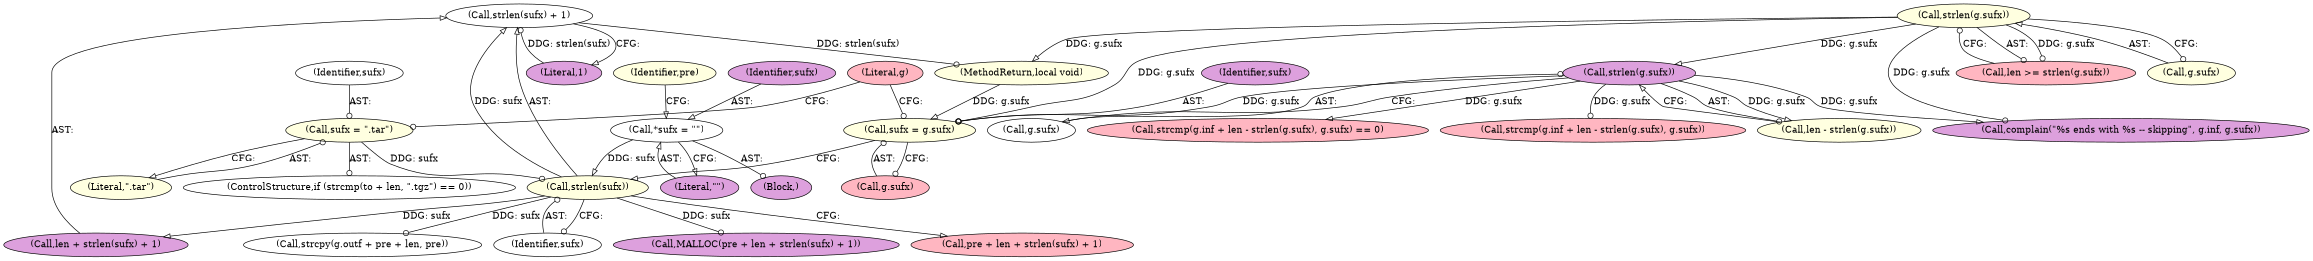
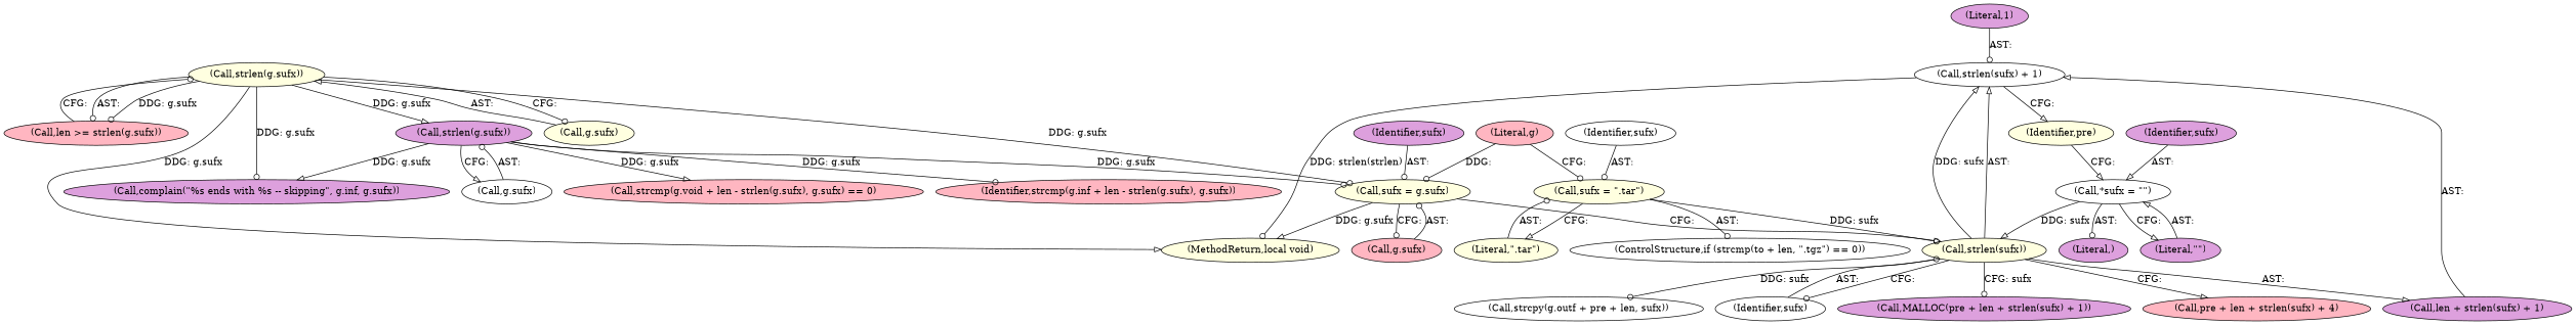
  digraph {
    node [fillcolor=plum style=filled]
    edge [arrowhead=odot]
    n1 [fillcolor=white label="(Call,strlen(sufx) + 1)"]
    n2 [label="(Literal,1)"]
    n3 [fillcolor=lightyellow label="(MethodReturn,local void)"]
    n4 [label="(Call,len + strlen(sufx) + 1)"]
    n5 [fillcolor=lightyellow label="(Call,strlen(sufx))"]
    n6 [fillcolor=white label="(Identifier,sufx)"]
-   n7 [fillcolor=white label="(Call,strcpy(g.outf + pre + len, pre))"]
+   n7 [fillcolor=white label="(Call,strcpy(g.outf + pre + len, sufx))"]
    n8 [label="(Call,MALLOC(pre + len + strlen(sufx) + 1))"]
-   n9 [fillcolor=lightpink label="(Call,pre + len + strlen(sufx) + 1)"]
+   n9 [fillcolor=lightpink label="(Call,pre + len + strlen(sufx) + 4)"]
    n10 [fillcolor=lightyellow label="(Call,sufx = \".tar\")"]
    n11 [fillcolor=white label="(ControlStructure,if (strcmp(to + len, \".tgz\") == 0))"]
    n12 [fillcolor=lightyellow label="(Literal,\".tar\")"]
    n13 [fillcolor=white label="(Call,*sufx = \"\")"]
    n14 [label="(Literal,\"\")"]
-   n15 [label="(Block,)"]
+   n15 [label="(Literal,)"]
    n16 [fillcolor=lightyellow label="(Call,sufx = g.sufx)"]
    n17 [fillcolor=lightpink label="(Call,g.sufx)"]
    n18 [fillcolor=lightyellow label="(Call,strlen(g.sufx))"]
    n19 [label="(Call,strlen(g.sufx))"]
    n20 [fillcolor=lightpink label="(Call,len >= strlen(g.sufx))"]
    n21 [label="(Call,complain(\"%s ends with %s -- skipping\", g.inf, g.sufx))"]
    n22 [fillcolor=lightyellow label="(Call,g.sufx)"]
-   n23 [fillcolor=lightpink label="(Call,strcmp(g.inf + len - strlen(g.sufx), g.sufx) == 0)"]
-   n24 [fillcolor=lightpink label="(Call,strcmp(g.inf + len - strlen(g.sufx), g.sufx))"]
+   n23 [fillcolor=lightpink label="(Call,strcmp(g.void + len - strlen(g.sufx), g.sufx) == 0)"]
+   n24 [fillcolor=lightpink label="(Identifier,strcmp(g.inf + len - strlen(g.sufx), g.sufx))"]
    n25 [fillcolor=white label="(Call,g.sufx)"]
-   n26 [fillcolor=lightyellow label="(Call,len - strlen(g.sufx))"]
    n27 [fillcolor=lightyellow label="(Identifier,pre)"]
    n28 [fillcolor=white label="(Identifier,sufx)"]
    n29 [fillcolor=lightpink label="(Literal,g)"]
    n30 [label="(Identifier,sufx)"]
    n31 [label="(Identifier,sufx)"]
-   n1 -> n2 [arrowhead=onormal label="CFG: "]
-   n1 -> n3 [label="DDG: strlen(sufx)"]
-   n2 -> n1 [label="DDG: strlen(sufx)"]
+   n1 -> n27 [arrowhead=onormal label="CFG: "]
+   n1 -> n3 [label="DDG: strlen(strlen)"]
+   n2 -> n1 [label="AST: "]
    n4 -> n1 [arrowhead=onormal label="AST: "]
    n5 -> n1 [arrowhead=onormal label="AST: "]
    n5 -> n1 [arrowhead=onormal label="DDG: sufx"]
-   n5 -> n4 [arrowhead=onormal label="DDG: sufx"]
+   n5 -> n4 [arrowhead=onormal label="AST: "]
    n5 -> n6 [label="CFG: "]
    n5 -> n7 [label="DDG: sufx"]
-   n5 -> n8 [label="DDG: sufx"]
+   n5 -> n8 [label="CFG: sufx"]
    n5 -> n9 [arrowhead=onormal label="CFG: "]
    n6 -> n5 [label="AST: "]
    n10 -> n5 [label="DDG: sufx"]
    n10 -> n11 [label="AST: "]
    n10 -> n12 [arrowhead=onormal label="CFG: "]
    n12 -> n10 [label="AST: "]
    n13 -> n5 [arrowhead=onormal label="DDG: sufx"]
    n13 -> n14 [arrowhead=onormal label="CFG: "]
    n13 -> n15 [label="AST: "]
    n14 -> n13 [arrowhead=onormal label="AST: "]
-   n3 -> n16 [arrowhead=onormal label="DDG: g.sufx"]
+   n16 -> n3 [arrowhead=onormal label="DDG: g.sufx"]
    n16 -> n5 [arrowhead=onormal label="CFG: "]
    n16 -> n17 [label="CFG: "]
    n17 -> n16 [label="AST: "]
    n18 -> n3 [arrowhead=onormal label="DDG: g.sufx"]
    n18 -> n16 [label="DDG: g.sufx"]
    n18 -> n19 [arrowhead=onormal label="DDG: g.sufx"]
    n18 -> n20 [label="AST: "]
    n18 -> n20 [label="DDG: g.sufx"]
    n18 -> n21 [label="DDG: g.sufx"]
    n18 -> n22 [label="CFG: "]
    n19 -> n16 [label="DDG: g.sufx"]
    n19 -> n21 [arrowhead=onormal label="DDG: g.sufx"]
    n19 -> n23 [arrowhead=onormal label="DDG: g.sufx"]
    n19 -> n24 [label="DDG: g.sufx"]
    n19 -> n25 [arrowhead=onormal label="CFG: "]
-   n19 -> n26 [label="AST: "]
-   n19 -> n26 [arrowhead=onormal label="DDG: g.sufx"]
    n20 -> n18 [label="CFG: "]
    n22 -> n18 [arrowhead=onormal label="AST: "]
    n25 -> n19 [label="AST: "]
-   n26 -> n19 [arrowhead=onormal label="CFG: "]
    n27 -> n13 [arrowhead=onormal label="CFG: "]
    n28 -> n10 [label="AST: "]
    n29 -> n10 [label="CFG: "]
-   n29 -> n16 [label="CFG: "]
+   n29 -> n16 [label="DDG: "]
    n30 -> n16 [label="AST: "]
    n31 -> n13 [arrowhead=onormal label="AST: "]
  }
